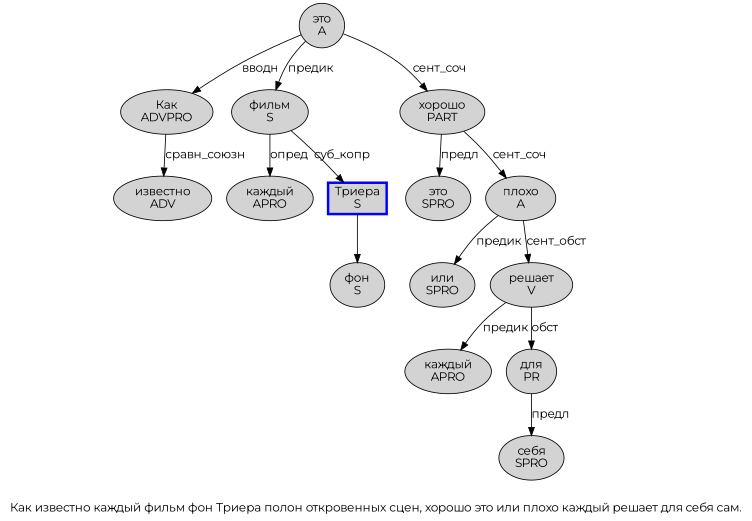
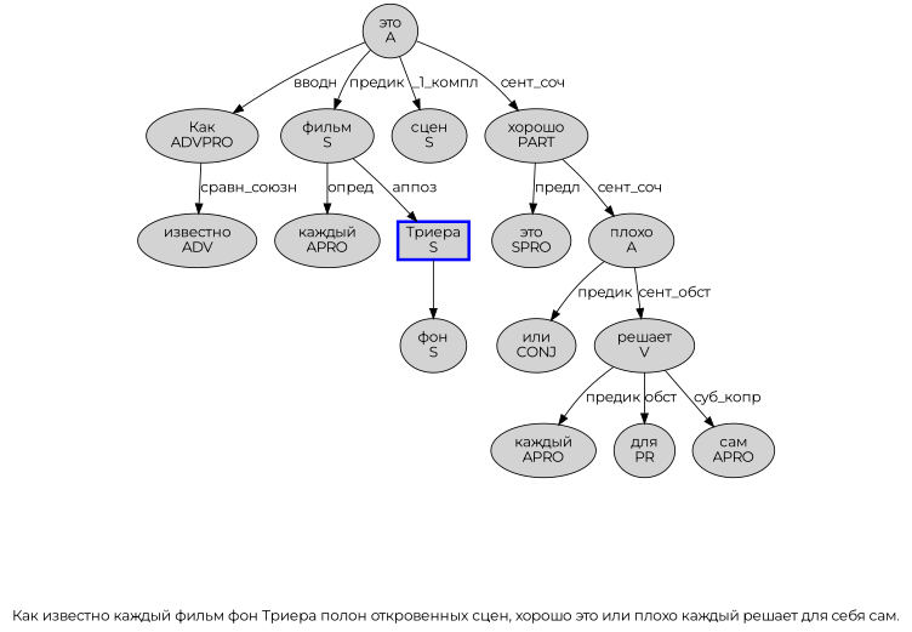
  digraph {
    fontname=Montserrat
    label="Как известно каждый фильм фон Триера полон откровенных сцен, хорошо это или плохо каждый решает для себя сам."
    node [fillcolor=lightgray fontname=Montserrat penwidth=1 shape=ellipse style=filled]
    edge [fontname=Montserrat]
    n1 [label="Как\nADVPRO"]
    n2 [label="известно\nADV"]
    n3 [label="каждый\nAPRO"]
    n4 [label="фильм\nS"]
    n5 [color=blue label="Триера\nS" penwidth=3 shape=box]
    n6 [label="фон\nS"]
    n7 [label="это\nA"]
+   n8 [label="сцен\nS"]
    n9 [label="хорошо\nPART"]
    n10 [label="это\nSPRO"]
    n11 [label="плохо\nA"]
-   n12 [label="или\nSPRO"]
+   n12 [label="или\nCONJ"]
    n13 [label="решает\nV"]
    n14 [label="каждый\nAPRO"]
    n15 [label="для\nPR"]
-   n17 [label="себя\nSPRO"]
+   n16 [label="сам\nAPRO"]
    n1 -> n2 [label="сравн_союзн"]
    n4 -> n3 [label="опред"]
-   n4 -> n5 [label="суб_копр"]
+   n4 -> n5 [label="аппоз"]
    n5 -> n6
    n7 -> n1 [label="вводн"]
    n7 -> n4 [label="предик"]
+   n7 -> n8 [label="_1_компл"]
    n7 -> n9 [label="сент_соч"]
    n9 -> n10 [label="предл"]
    n9 -> n11 [label="сент_соч"]
    n11 -> n12 [label="предик"]
    n11 -> n13 [label="сент_обст"]
    n13 -> n14 [label="предик"]
    n13 -> n15 [label="обст"]
-   n15 -> n17 [label="предл"]
+   n13 -> n16 [label="суб_копр"]
  }
